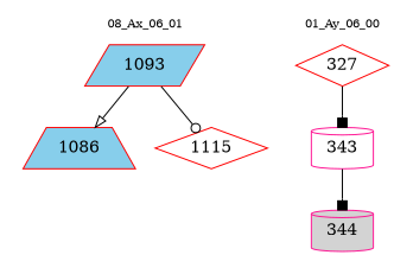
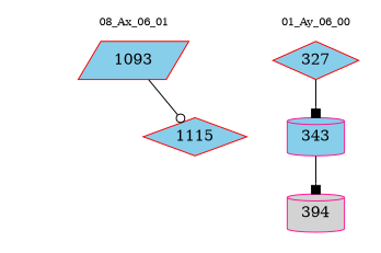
  digraph {
    node [color=red fillcolor=skyblue shape=diamond style=filled]
    edge [arrowhead=box color=black]
    n1 [label=1093 shape=parallelogram]
-   n2 [label=1086 shape=trapezium]
-   n3 [fillcolor=white label=1115]
-   n4 [color=deeppink fillcolor=white label=343 shape=cylinder]
-   n5 [fillcolor=white label=327]
-   n6 [color=deeppink fillcolor=lightgrey label=344 shape=cylinder]
+   n3 [label=1115]
+   n4 [color=deeppink label=343 shape=cylinder]
+   n5 [label=327]
+   n6 [color=deeppink fillcolor=lightgrey label=394 shape=cylinder]
    subgraph cluster_1 {
      color=white
      fontsize=10
      label="08_Ax_06_01"
      n1
-     n2
      n3
    }
    subgraph cluster_2 {
      color=white
      fontsize=10
      label="01_Ay_06_00"
      n4
      n5
      n6
    }
-   n1 -> n2 [arrowhead=onormal]
    n1 -> n3 [arrowhead=odot]
    n4 -> n6
    n5 -> n4
  }
